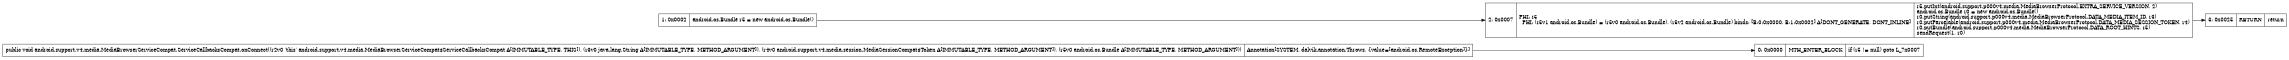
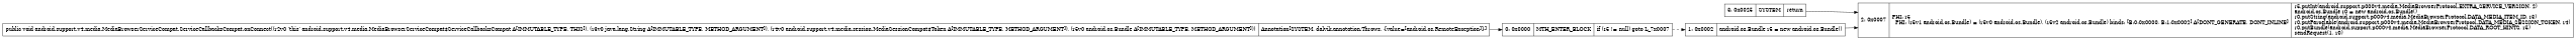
  digraph {
    rankdir=LR
    node [shape=record]
    n1 [label="{0\:\ 0x0000|MTH_ENTER_BLOCK\l|if (r5 != null) goto L_7x0007\l}"]
    n2 [label="{1\:\ 0x0002|android.os.Bundle r5 = new android.os.Bundle()\l}"]
    n3 [label="{2\:\ 0x0007|PHI: r5 \l  PHI: (r5v1 android.os.Bundle) = (r5v0 android.os.Bundle), (r5v2 android.os.Bundle) binds: [B:0:0x0000, B:1:0x0002] A[DONT_GENERATE, DONT_INLINE]\l|r5.putInt(android.support.p000v4.media.MediaBrowserProtocol.EXTRA_SERVICE_VERSION, 2)\landroid.os.Bundle r0 = new android.os.Bundle()\lr0.putString(android.support.p000v4.media.MediaBrowserProtocol.DATA_MEDIA_ITEM_ID, r3)\lr0.putParcelable(android.support.p000v4.media.MediaBrowserProtocol.DATA_MEDIA_SESSION_TOKEN, r4)\lr0.putBundle(android.support.p000v4.media.MediaBrowserProtocol.DATA_ROOT_HINTS, r5)\lsendRequest(1, r0)\l}"]
-   n4 [label="{3\:\ 0x0025|RETURN\l|return\l}"]
+   n4 [label="{3\:\ 0x0025|SYSTEM\l|return\l}"]
    n5 [label="{public void android.support.v4.media.MediaBrowserServiceCompat.ServiceCallbacksCompat.onConnect((r2v0 'this' android.support.v4.media.MediaBrowserServiceCompat$ServiceCallbacksCompat A[IMMUTABLE_TYPE, THIS]), (r3v0 java.lang.String A[IMMUTABLE_TYPE, METHOD_ARGUMENT]), (r4v0 android.support.v4.media.session.MediaSessionCompat$Token A[IMMUTABLE_TYPE, METHOD_ARGUMENT]), (r5v0 android.os.Bundle A[IMMUTABLE_TYPE, METHOD_ARGUMENT]))  | Annotation[SYSTEM, dalvik.annotation.Throws, \{value=[android.os.RemoteException]\}]\l}"]
+   n1 -> n2 [style=dashed]
    n2 -> n3
-   n3 -> n4
+   n4 -> n3
    n5 -> n1
  }
